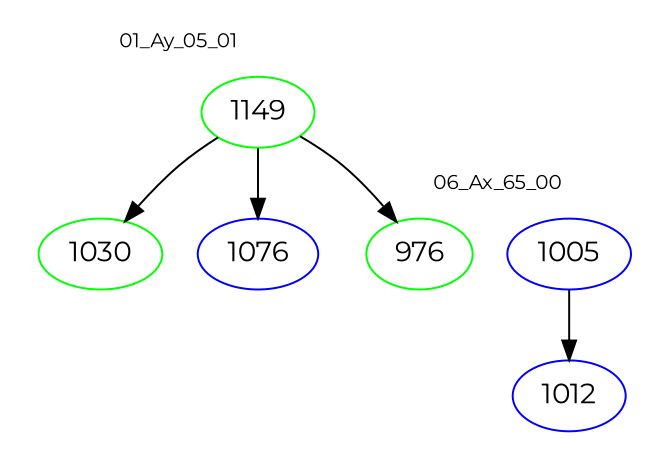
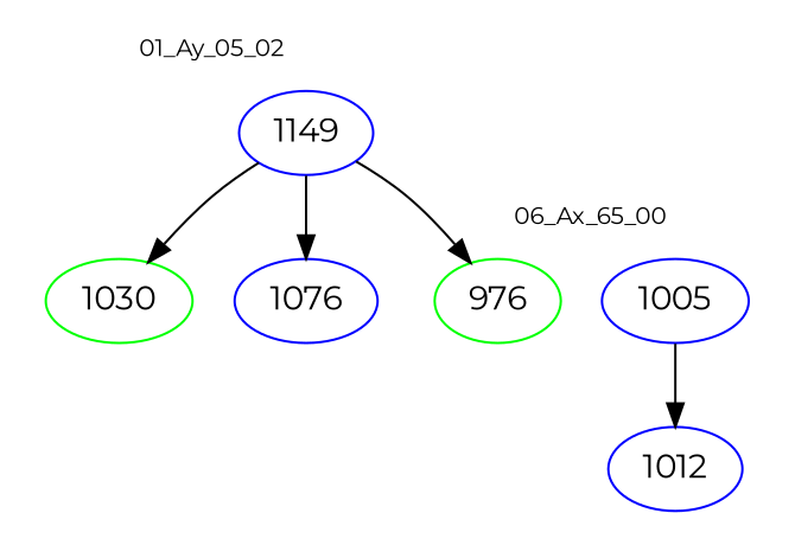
  digraph {
    fontname=Montserrat
    node [color=blue fontname=Montserrat]
    edge [color=black fontname=Montserrat]
    n1 [label=1005]
    n2 [color=green label=976]
    n3 [label=1012]
-   n4 [color=green label=1149]
+   n4 [label=1149]
    n5 [color=green label=1030]
    n6 [label=1076]
    subgraph cluster_1 {
      color=white
      fontsize=10
      label="06_Ax_65_00"
      n1
      n2
      n3
    }
    subgraph cluster_2 {
      color=white
      fontsize=10
-     label="01_Ay_05_01"
+     label="01_Ay_05_02"
      n4
      n5
      n6
    }
    n1 -> n3
    n4 -> n2
    n4 -> n5
    n4 -> n6
  }
